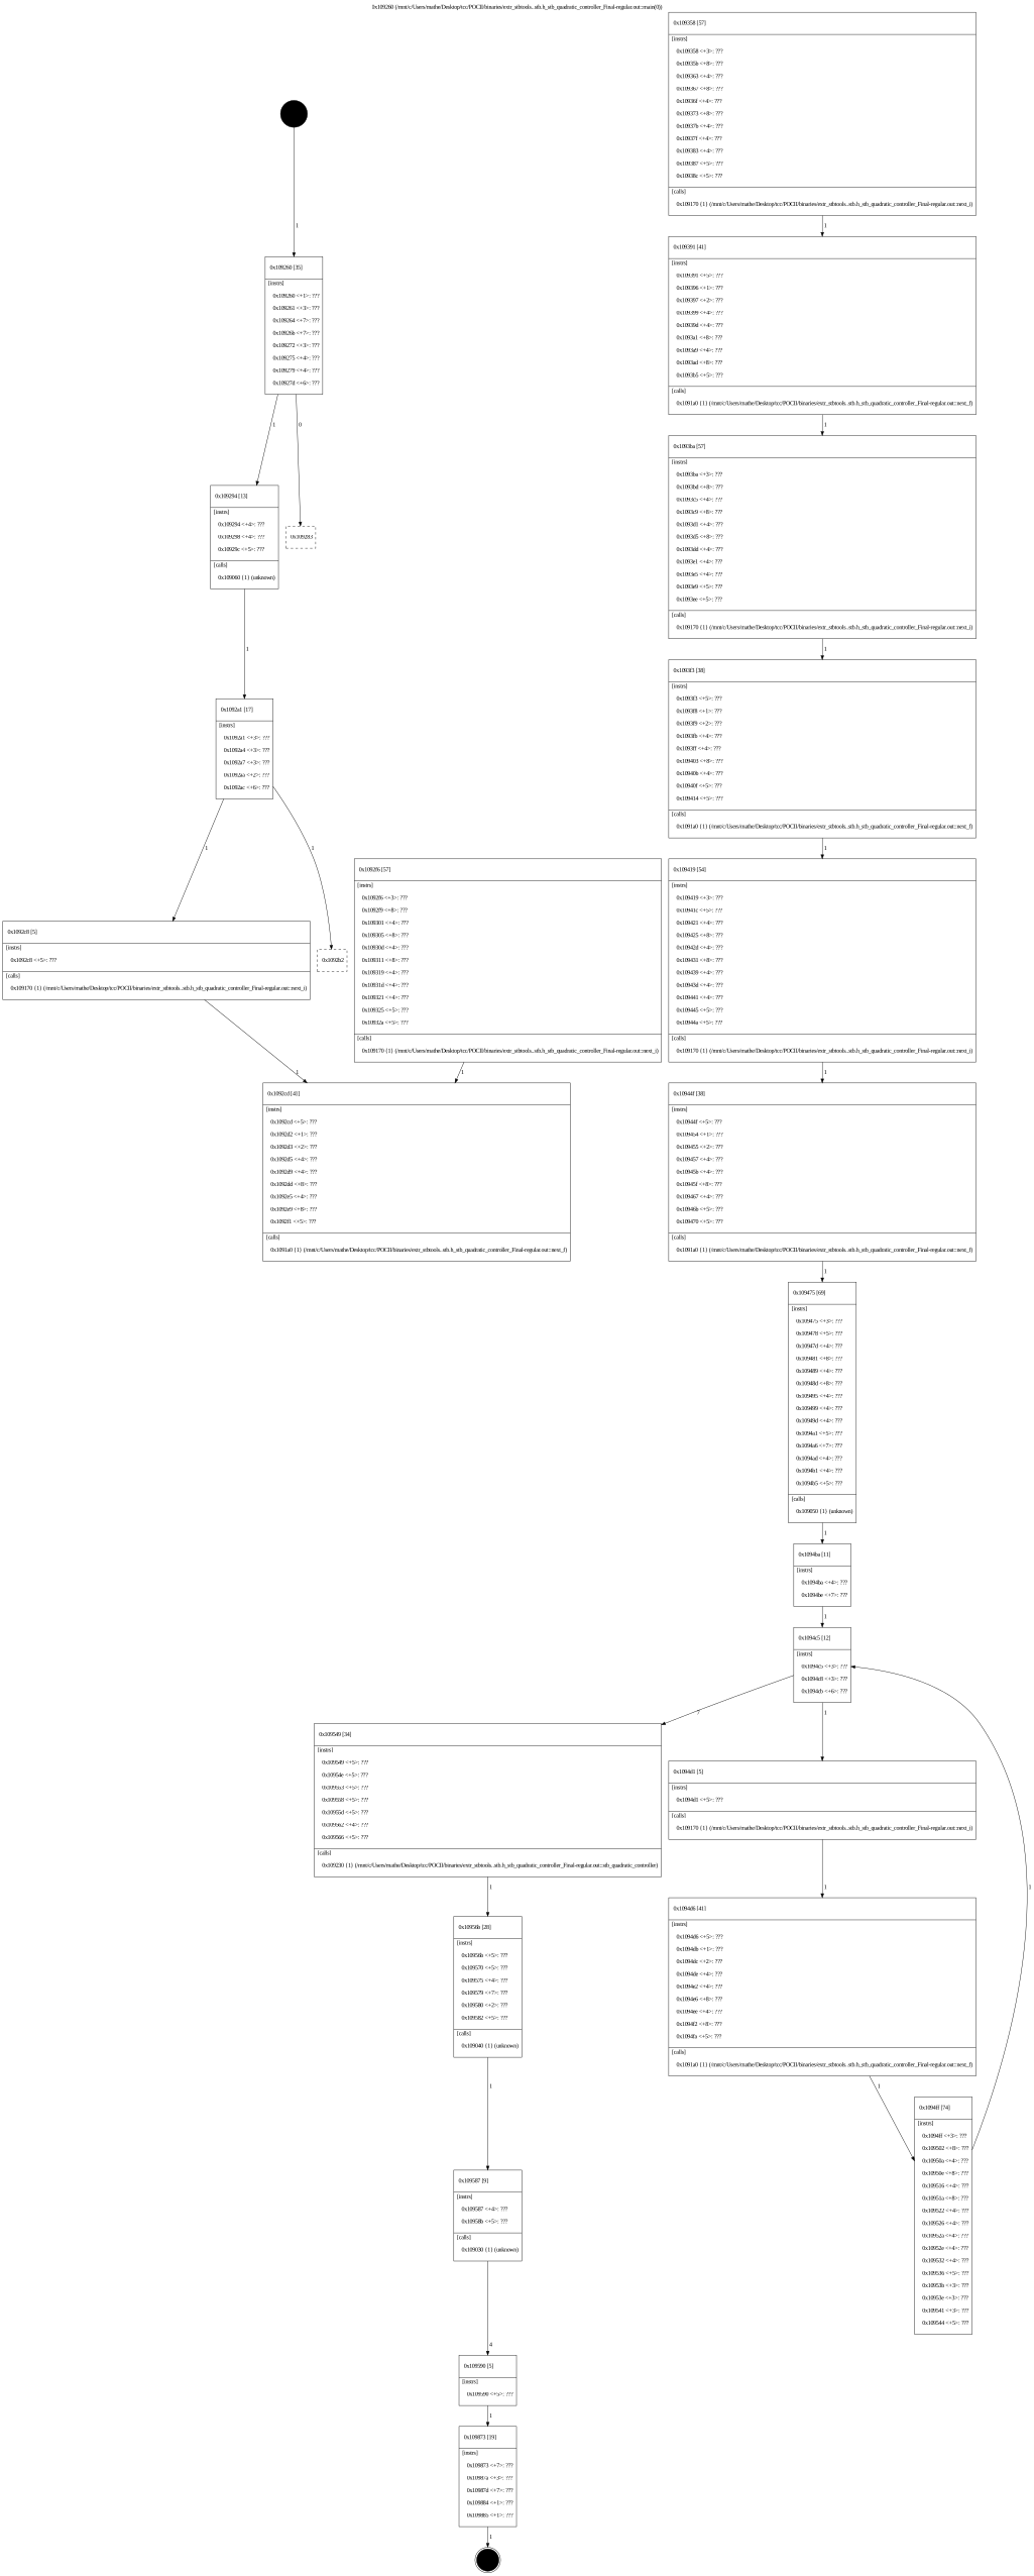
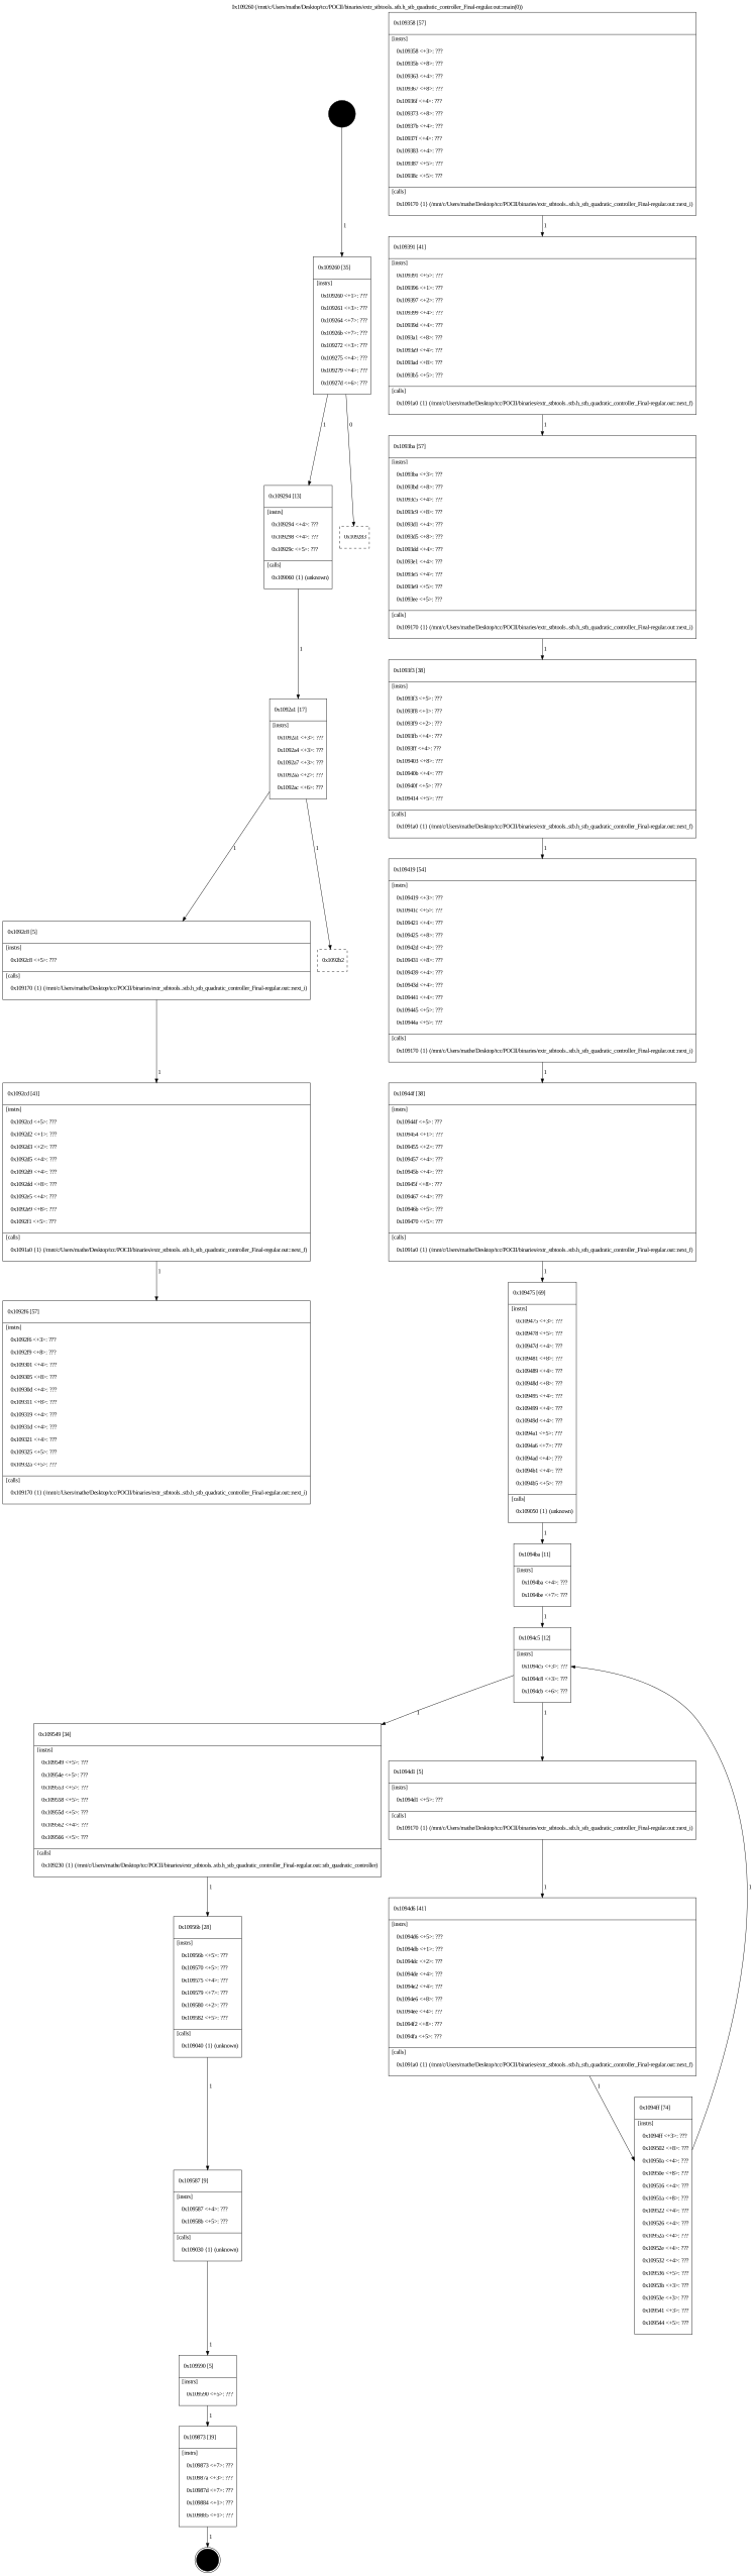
  digraph {
    fontname="Liberation Serif"
    label="0x109260 (/mnt/c/Users/mathe/Desktop/tcc/POCII/binaries/extr_stbtools..stb.h_stb_quadratic_controller_Final-regular.out::main(0))"
    labelloc=t
    node [fontname="Liberation Serif" shape=record]
    edge [fontname="Liberation Serif"]
    Entry [fillcolor=black height=0.3 shape=circle style=filled width=0.3]
    n2 [label="{\n     0x109260 [35]\l\n     | [instrs]\l\n     &nbsp;&nbsp;0x109260 \<+1\>: ???\l\n     &nbsp;&nbsp;0x109261 \<+3\>: ???\l\n     &nbsp;&nbsp;0x109264 \<+7\>: ???\l\n     &nbsp;&nbsp;0x10926b \<+7\>: ???\l\n     &nbsp;&nbsp;0x109272 \<+3\>: ???\l\n     &nbsp;&nbsp;0x109275 \<+4\>: ???\l\n     &nbsp;&nbsp;0x109279 \<+4\>: ???\l\n     &nbsp;&nbsp;0x10927d \<+6\>: ???\l\n  }"]
    n3 [label="{\n     0x109294 [13]\l\n     | [instrs]\l\n     &nbsp;&nbsp;0x109294 \<+4\>: ???\l\n     &nbsp;&nbsp;0x109298 \<+4\>: ???\l\n     &nbsp;&nbsp;0x10929c \<+5\>: ???\l\n     | [calls]\l\n     &nbsp;&nbsp;0x109060 \{1\} (unknown)\l\n  }"]
    n4 [label="{\n     0x109283\l\n  }" style=dashed]
    n5 [label="{\n     0x1092a1 [17]\l\n     | [instrs]\l\n     &nbsp;&nbsp;0x1092a1 \<+3\>: ???\l\n     &nbsp;&nbsp;0x1092a4 \<+3\>: ???\l\n     &nbsp;&nbsp;0x1092a7 \<+3\>: ???\l\n     &nbsp;&nbsp;0x1092aa \<+2\>: ???\l\n     &nbsp;&nbsp;0x1092ac \<+6\>: ???\l\n  }"]
    n6 [label="{\n     0x1092c8 [5]\l\n     | [instrs]\l\n     &nbsp;&nbsp;0x1092c8 \<+5\>: ???\l\n     | [calls]\l\n     &nbsp;&nbsp;0x109170 \{1\} (/mnt/c/Users/mathe/Desktop/tcc/POCII/binaries/extr_stbtools..stb.h_stb_quadratic_controller_Final-regular.out::next_i)\l\n  }"]
    n7 [label="{\n     0x1092b2\l\n  }" style=dashed]
    n8 [label="{\n     0x1092cd [41]\l\n     | [instrs]\l\n     &nbsp;&nbsp;0x1092cd \<+5\>: ???\l\n     &nbsp;&nbsp;0x1092d2 \<+1\>: ???\l\n     &nbsp;&nbsp;0x1092d3 \<+2\>: ???\l\n     &nbsp;&nbsp;0x1092d5 \<+4\>: ???\l\n     &nbsp;&nbsp;0x1092d9 \<+4\>: ???\l\n     &nbsp;&nbsp;0x1092dd \<+8\>: ???\l\n     &nbsp;&nbsp;0x1092e5 \<+4\>: ???\l\n     &nbsp;&nbsp;0x1092e9 \<+8\>: ???\l\n     &nbsp;&nbsp;0x1092f1 \<+5\>: ???\l\n     | [calls]\l\n     &nbsp;&nbsp;0x1091a0 \{1\} (/mnt/c/Users/mathe/Desktop/tcc/POCII/binaries/extr_stbtools..stb.h_stb_quadratic_controller_Final-regular.out::next_f)\l\n  }"]
    n9 [label="{\n     0x1092f6 [57]\l\n     | [instrs]\l\n     &nbsp;&nbsp;0x1092f6 \<+3\>: ???\l\n     &nbsp;&nbsp;0x1092f9 \<+8\>: ???\l\n     &nbsp;&nbsp;0x109301 \<+4\>: ???\l\n     &nbsp;&nbsp;0x109305 \<+8\>: ???\l\n     &nbsp;&nbsp;0x10930d \<+4\>: ???\l\n     &nbsp;&nbsp;0x109311 \<+8\>: ???\l\n     &nbsp;&nbsp;0x109319 \<+4\>: ???\l\n     &nbsp;&nbsp;0x10931d \<+4\>: ???\l\n     &nbsp;&nbsp;0x109321 \<+4\>: ???\l\n     &nbsp;&nbsp;0x109325 \<+5\>: ???\l\n     &nbsp;&nbsp;0x10932a \<+5\>: ???\l\n     | [calls]\l\n     &nbsp;&nbsp;0x109170 \{1\} (/mnt/c/Users/mathe/Desktop/tcc/POCII/binaries/extr_stbtools..stb.h_stb_quadratic_controller_Final-regular.out::next_i)\l\n  }"]
    n10 [label="{\n     0x109358 [57]\l\n     | [instrs]\l\n     &nbsp;&nbsp;0x109358 \<+3\>: ???\l\n     &nbsp;&nbsp;0x10935b \<+8\>: ???\l\n     &nbsp;&nbsp;0x109363 \<+4\>: ???\l\n     &nbsp;&nbsp;0x109367 \<+8\>: ???\l\n     &nbsp;&nbsp;0x10936f \<+4\>: ???\l\n     &nbsp;&nbsp;0x109373 \<+8\>: ???\l\n     &nbsp;&nbsp;0x10937b \<+4\>: ???\l\n     &nbsp;&nbsp;0x10937f \<+4\>: ???\l\n     &nbsp;&nbsp;0x109383 \<+4\>: ???\l\n     &nbsp;&nbsp;0x109387 \<+5\>: ???\l\n     &nbsp;&nbsp;0x10938c \<+5\>: ???\l\n     | [calls]\l\n     &nbsp;&nbsp;0x109170 \{1\} (/mnt/c/Users/mathe/Desktop/tcc/POCII/binaries/extr_stbtools..stb.h_stb_quadratic_controller_Final-regular.out::next_i)\l\n  }"]
    n11 [label="{\n     0x109391 [41]\l\n     | [instrs]\l\n     &nbsp;&nbsp;0x109391 \<+5\>: ???\l\n     &nbsp;&nbsp;0x109396 \<+1\>: ???\l\n     &nbsp;&nbsp;0x109397 \<+2\>: ???\l\n     &nbsp;&nbsp;0x109399 \<+4\>: ???\l\n     &nbsp;&nbsp;0x10939d \<+4\>: ???\l\n     &nbsp;&nbsp;0x1093a1 \<+8\>: ???\l\n     &nbsp;&nbsp;0x1093a9 \<+4\>: ???\l\n     &nbsp;&nbsp;0x1093ad \<+8\>: ???\l\n     &nbsp;&nbsp;0x1093b5 \<+5\>: ???\l\n     | [calls]\l\n     &nbsp;&nbsp;0x1091a0 \{1\} (/mnt/c/Users/mathe/Desktop/tcc/POCII/binaries/extr_stbtools..stb.h_stb_quadratic_controller_Final-regular.out::next_f)\l\n  }"]
    n12 [label="{\n     0x1093ba [57]\l\n     | [instrs]\l\n     &nbsp;&nbsp;0x1093ba \<+3\>: ???\l\n     &nbsp;&nbsp;0x1093bd \<+8\>: ???\l\n     &nbsp;&nbsp;0x1093c5 \<+4\>: ???\l\n     &nbsp;&nbsp;0x1093c9 \<+8\>: ???\l\n     &nbsp;&nbsp;0x1093d1 \<+4\>: ???\l\n     &nbsp;&nbsp;0x1093d5 \<+8\>: ???\l\n     &nbsp;&nbsp;0x1093dd \<+4\>: ???\l\n     &nbsp;&nbsp;0x1093e1 \<+4\>: ???\l\n     &nbsp;&nbsp;0x1093e5 \<+4\>: ???\l\n     &nbsp;&nbsp;0x1093e9 \<+5\>: ???\l\n     &nbsp;&nbsp;0x1093ee \<+5\>: ???\l\n     | [calls]\l\n     &nbsp;&nbsp;0x109170 \{1\} (/mnt/c/Users/mathe/Desktop/tcc/POCII/binaries/extr_stbtools..stb.h_stb_quadratic_controller_Final-regular.out::next_i)\l\n  }"]
    n13 [label="{\n     0x1093f3 [38]\l\n     | [instrs]\l\n     &nbsp;&nbsp;0x1093f3 \<+5\>: ???\l\n     &nbsp;&nbsp;0x1093f8 \<+1\>: ???\l\n     &nbsp;&nbsp;0x1093f9 \<+2\>: ???\l\n     &nbsp;&nbsp;0x1093fb \<+4\>: ???\l\n     &nbsp;&nbsp;0x1093ff \<+4\>: ???\l\n     &nbsp;&nbsp;0x109403 \<+8\>: ???\l\n     &nbsp;&nbsp;0x10940b \<+4\>: ???\l\n     &nbsp;&nbsp;0x10940f \<+5\>: ???\l\n     &nbsp;&nbsp;0x109414 \<+5\>: ???\l\n     | [calls]\l\n     &nbsp;&nbsp;0x1091a0 \{1\} (/mnt/c/Users/mathe/Desktop/tcc/POCII/binaries/extr_stbtools..stb.h_stb_quadratic_controller_Final-regular.out::next_f)\l\n  }"]
    n14 [label="{\n     0x109419 [54]\l\n     | [instrs]\l\n     &nbsp;&nbsp;0x109419 \<+3\>: ???\l\n     &nbsp;&nbsp;0x10941c \<+5\>: ???\l\n     &nbsp;&nbsp;0x109421 \<+4\>: ???\l\n     &nbsp;&nbsp;0x109425 \<+8\>: ???\l\n     &nbsp;&nbsp;0x10942d \<+4\>: ???\l\n     &nbsp;&nbsp;0x109431 \<+8\>: ???\l\n     &nbsp;&nbsp;0x109439 \<+4\>: ???\l\n     &nbsp;&nbsp;0x10943d \<+4\>: ???\l\n     &nbsp;&nbsp;0x109441 \<+4\>: ???\l\n     &nbsp;&nbsp;0x109445 \<+5\>: ???\l\n     &nbsp;&nbsp;0x10944a \<+5\>: ???\l\n     | [calls]\l\n     &nbsp;&nbsp;0x109170 \{1\} (/mnt/c/Users/mathe/Desktop/tcc/POCII/binaries/extr_stbtools..stb.h_stb_quadratic_controller_Final-regular.out::next_i)\l\n  }"]
    n15 [label="{\n     0x10944f [38]\l\n     | [instrs]\l\n     &nbsp;&nbsp;0x10944f \<+5\>: ???\l\n     &nbsp;&nbsp;0x109454 \<+1\>: ???\l\n     &nbsp;&nbsp;0x109455 \<+2\>: ???\l\n     &nbsp;&nbsp;0x109457 \<+4\>: ???\l\n     &nbsp;&nbsp;0x10945b \<+4\>: ???\l\n     &nbsp;&nbsp;0x10945f \<+8\>: ???\l\n     &nbsp;&nbsp;0x109467 \<+4\>: ???\l\n     &nbsp;&nbsp;0x10946b \<+5\>: ???\l\n     &nbsp;&nbsp;0x109470 \<+5\>: ???\l\n     | [calls]\l\n     &nbsp;&nbsp;0x1091a0 \{1\} (/mnt/c/Users/mathe/Desktop/tcc/POCII/binaries/extr_stbtools..stb.h_stb_quadratic_controller_Final-regular.out::next_f)\l\n  }"]
    n16 [label="{\n     0x109475 [69]\l\n     | [instrs]\l\n     &nbsp;&nbsp;0x109475 \<+3\>: ???\l\n     &nbsp;&nbsp;0x109478 \<+5\>: ???\l\n     &nbsp;&nbsp;0x10947d \<+4\>: ???\l\n     &nbsp;&nbsp;0x109481 \<+8\>: ???\l\n     &nbsp;&nbsp;0x109489 \<+4\>: ???\l\n     &nbsp;&nbsp;0x10948d \<+8\>: ???\l\n     &nbsp;&nbsp;0x109495 \<+4\>: ???\l\n     &nbsp;&nbsp;0x109499 \<+4\>: ???\l\n     &nbsp;&nbsp;0x10949d \<+4\>: ???\l\n     &nbsp;&nbsp;0x1094a1 \<+5\>: ???\l\n     &nbsp;&nbsp;0x1094a6 \<+7\>: ???\l\n     &nbsp;&nbsp;0x1094ad \<+4\>: ???\l\n     &nbsp;&nbsp;0x1094b1 \<+4\>: ???\l\n     &nbsp;&nbsp;0x1094b5 \<+5\>: ???\l\n     | [calls]\l\n     &nbsp;&nbsp;0x109050 \{1\} (unknown)\l\n  }"]
    n17 [label="{\n     0x1094ba [11]\l\n     | [instrs]\l\n     &nbsp;&nbsp;0x1094ba \<+4\>: ???\l\n     &nbsp;&nbsp;0x1094be \<+7\>: ???\l\n  }"]
    n18 [label="{\n     0x1094c5 [12]\l\n     | [instrs]\l\n     &nbsp;&nbsp;0x1094c5 \<+3\>: ???\l\n     &nbsp;&nbsp;0x1094c8 \<+3\>: ???\l\n     &nbsp;&nbsp;0x1094cb \<+6\>: ???\l\n  }"]
    n19 [label="{\n     0x109549 [34]\l\n     | [instrs]\l\n     &nbsp;&nbsp;0x109549 \<+5\>: ???\l\n     &nbsp;&nbsp;0x10954e \<+5\>: ???\l\n     &nbsp;&nbsp;0x109553 \<+5\>: ???\l\n     &nbsp;&nbsp;0x109558 \<+5\>: ???\l\n     &nbsp;&nbsp;0x10955d \<+5\>: ???\l\n     &nbsp;&nbsp;0x109562 \<+4\>: ???\l\n     &nbsp;&nbsp;0x109566 \<+5\>: ???\l\n     | [calls]\l\n     &nbsp;&nbsp;0x109230 \{1\} (/mnt/c/Users/mathe/Desktop/tcc/POCII/binaries/extr_stbtools..stb.h_stb_quadratic_controller_Final-regular.out::stb_quadratic_controller)\l\n  }"]
    n20 [label="{\n     0x1094d1 [5]\l\n     | [instrs]\l\n     &nbsp;&nbsp;0x1094d1 \<+5\>: ???\l\n     | [calls]\l\n     &nbsp;&nbsp;0x109170 \{1\} (/mnt/c/Users/mathe/Desktop/tcc/POCII/binaries/extr_stbtools..stb.h_stb_quadratic_controller_Final-regular.out::next_i)\l\n  }"]
    n21 [label="{\n     0x10956b [28]\l\n     | [instrs]\l\n     &nbsp;&nbsp;0x10956b \<+5\>: ???\l\n     &nbsp;&nbsp;0x109570 \<+5\>: ???\l\n     &nbsp;&nbsp;0x109575 \<+4\>: ???\l\n     &nbsp;&nbsp;0x109579 \<+7\>: ???\l\n     &nbsp;&nbsp;0x109580 \<+2\>: ???\l\n     &nbsp;&nbsp;0x109582 \<+5\>: ???\l\n     | [calls]\l\n     &nbsp;&nbsp;0x109040 \{1\} (unknown)\l\n  }"]
    n22 [label="{\n     0x1094d6 [41]\l\n     | [instrs]\l\n     &nbsp;&nbsp;0x1094d6 \<+5\>: ???\l\n     &nbsp;&nbsp;0x1094db \<+1\>: ???\l\n     &nbsp;&nbsp;0x1094dc \<+2\>: ???\l\n     &nbsp;&nbsp;0x1094de \<+4\>: ???\l\n     &nbsp;&nbsp;0x1094e2 \<+4\>: ???\l\n     &nbsp;&nbsp;0x1094e6 \<+8\>: ???\l\n     &nbsp;&nbsp;0x1094ee \<+4\>: ???\l\n     &nbsp;&nbsp;0x1094f2 \<+8\>: ???\l\n     &nbsp;&nbsp;0x1094fa \<+5\>: ???\l\n     | [calls]\l\n     &nbsp;&nbsp;0x1091a0 \{1\} (/mnt/c/Users/mathe/Desktop/tcc/POCII/binaries/extr_stbtools..stb.h_stb_quadratic_controller_Final-regular.out::next_f)\l\n  }"]
    n23 [label="{\n     0x109587 [9]\l\n     | [instrs]\l\n     &nbsp;&nbsp;0x109587 \<+4\>: ???\l\n     &nbsp;&nbsp;0x10958b \<+5\>: ???\l\n     | [calls]\l\n     &nbsp;&nbsp;0x109030 \{1\} (unknown)\l\n  }"]
    n24 [label="{\n     0x1094ff [74]\l\n     | [instrs]\l\n     &nbsp;&nbsp;0x1094ff \<+3\>: ???\l\n     &nbsp;&nbsp;0x109502 \<+8\>: ???\l\n     &nbsp;&nbsp;0x10950a \<+4\>: ???\l\n     &nbsp;&nbsp;0x10950e \<+8\>: ???\l\n     &nbsp;&nbsp;0x109516 \<+4\>: ???\l\n     &nbsp;&nbsp;0x10951a \<+8\>: ???\l\n     &nbsp;&nbsp;0x109522 \<+4\>: ???\l\n     &nbsp;&nbsp;0x109526 \<+4\>: ???\l\n     &nbsp;&nbsp;0x10952a \<+4\>: ???\l\n     &nbsp;&nbsp;0x10952e \<+4\>: ???\l\n     &nbsp;&nbsp;0x109532 \<+4\>: ???\l\n     &nbsp;&nbsp;0x109536 \<+5\>: ???\l\n     &nbsp;&nbsp;0x10953b \<+3\>: ???\l\n     &nbsp;&nbsp;0x10953e \<+3\>: ???\l\n     &nbsp;&nbsp;0x109541 \<+3\>: ???\l\n     &nbsp;&nbsp;0x109544 \<+5\>: ???\l\n  }"]
    n25 [label="{\n     0x109590 [5]\l\n     | [instrs]\l\n     &nbsp;&nbsp;0x109590 \<+5\>: ???\l\n  }"]
    n26 [label="{\n     0x109873 [19]\l\n     | [instrs]\l\n     &nbsp;&nbsp;0x109873 \<+7\>: ???\l\n     &nbsp;&nbsp;0x10987a \<+3\>: ???\l\n     &nbsp;&nbsp;0x10987d \<+7\>: ???\l\n     &nbsp;&nbsp;0x109884 \<+1\>: ???\l\n     &nbsp;&nbsp;0x109885 \<+1\>: ???\l\n  }"]
    Exit [fillcolor=black height=0.3 peripheries=2 shape=circle style=filled width=0.3]
    Entry -> n2 [label=" 1"]
    n2 -> n3 [label=" 1"]
    n2 -> n4 [label=" 0"]
    n3 -> n5 [label=" 1"]
    n5 -> n6 [label=" 1"]
    n5 -> n7 [label=" 1"]
    n6 -> n8 [label=" 1"]
-   n9 -> n8 [label=" 1"]
+   n8 -> n9 [label=" 1"]
    n10 -> n11 [label=" 1"]
    n11 -> n12 [label=" 1"]
    n12 -> n13 [label=" 1"]
    n13 -> n14 [label=" 1"]
    n14 -> n15 [label=" 1"]
    n15 -> n16 [label=" 1"]
    n16 -> n17 [label=" 1"]
    n17 -> n18 [label=" 1"]
-   n18 -> n19 [label=" 7"]
+   n18 -> n19 [label=" 1"]
    n18 -> n20 [label=" 1"]
    n19 -> n21 [label=" 1"]
    n20 -> n22 [label=" 1"]
    n21 -> n23 [label=" 1"]
    n22 -> n24 [label=" 1"]
-   n23 -> n25 [label=" 4"]
+   n23 -> n25 [label=" 1"]
    n24 -> n18 [label=" 1"]
    n25 -> n26 [label=" 1"]
    n26 -> Exit [label=" 1"]
  }
